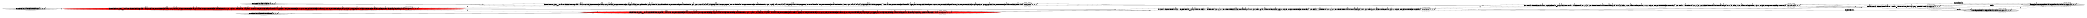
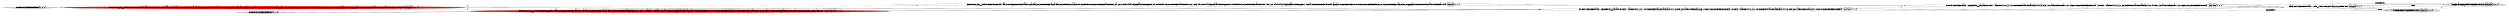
  digraph {
    rankdir=LR
    node [fillcolor=lightgray shape=ellipse style=filled]
    edge [style=bold]
    n1 [label="testTimeseriesWithNonExistentFilterInOr['1', '0', '0']" shape=diamond]
    n2 [fillcolor=red label="TimeseriesQuery query = Druids.newTimeseriesQueryBuilder().dataSource(QueryRunnerTestHelper.dataSource).granularity(QueryRunnerTestHelper.dayGran).filters(QueryRunnerTestHelper.marketDimension,\"spot\",\"upfront\",\"total_market\",\"billyblank\").intervals(QueryRunnerTestHelper.firstToThird).aggregators(QueryRunnerTestHelper.rowsCount,QueryRunnerTestHelper.indexLongSum,QueryRunnerTestHelper.qualityUniques).postAggregators(QueryRunnerTestHelper.addRowsIndexConstant).descending(descending).build()@@@3@@@['1', '0', '0']"]
-   n3 [label="testTimeseriesWithBoundFilter1['0', '0', '1']" shape=diamond]
    n4 [fillcolor=white label="TimeseriesQuery query = Druids.newTimeseriesQueryBuilder().dataSource(QueryRunnerTestHelper.dataSource).granularity(QueryRunnerTestHelper.dayGran).filters(new AndDimFilter(Arrays.asList(new BoundDimFilter(QueryRunnerTestHelper.marketDimension,\"spa\",\"spot\",true,null,null,null,StringComparators.LEXICOGRAPHIC),new BoundDimFilter(QueryRunnerTestHelper.marketDimension,\"spot\",\"spotify\",null,true,null,null,StringComparators.LEXICOGRAPHIC),new BoundDimFilter(QueryRunnerTestHelper.marketDimension,\"SPOT\",\"spot\",null,null,null,null,StringComparators.LEXICOGRAPHIC)))).intervals(QueryRunnerTestHelper.firstToThird).aggregators(QueryRunnerTestHelper.rowsCount,QueryRunnerTestHelper.indexLongSum,QueryRunnerTestHelper.qualityUniques).postAggregators(QueryRunnerTestHelper.addRowsIndexConstant).build()@@@3@@@['0', '0', '1']"]
    n5 [fillcolor=white label="List<Result<TimeseriesResultValue>> expectedResults = Arrays.asList(new Result<>(DateTimes.of(\"2011-04-01\"),new TimeseriesResultValue(ImmutableMap.of(\"rows\",9L,\"index\",1102L,\"addRowsIndexConstant\",1112.0,\"uniques\",QueryRunnerTestHelper.UNIQUES_9))),new Result<>(DateTimes.of(\"2011-04-02\"),new TimeseriesResultValue(ImmutableMap.of(\"rows\",9L,\"index\",1120L,\"addRowsIndexConstant\",1130.0,\"uniques\",QueryRunnerTestHelper.UNIQUES_9))))@@@4@@@['0', '0', '1']"]
    n6 [fillcolor=white label="Iterable<Result<TimeseriesResultValue>> results = runner.run(QueryPlus.wrap(query),CONTEXT).toList()@@@5@@@['1', '1', '1']"]
    n7 [label="TestHelper.assertExpectedResults(expectedResults,results)@@@6@@@['0', '0', '1']"]
    n8 [label="assertExpectedResults(expectedResults,results)@@@6@@@['1', '1', '0']"]
    n9 [label="testTimeseriesWithNonExistentFilterInOr['0', '1', '0']" shape=diamond]
    n10 [fillcolor=red label="TimeseriesQuery query = Druids.newTimeseriesQueryBuilder().dataSource(QueryRunnerTestHelper.dataSource).granularity(QueryRunnerTestHelper.dayGran).filters(QueryRunnerTestHelper.marketDimension,\"spot\",\"upfront\",\"total_market\",\"billyblank\").intervals(QueryRunnerTestHelper.firstToThird).aggregators(QueryRunnerTestHelper.rowsCount,QueryRunnerTestHelper.indexLongSum,QueryRunnerTestHelper.qualityUniques).postAggregators(QueryRunnerTestHelper.addRowsIndexConstant).descending(descending).context(makeContext()).build()@@@3@@@['0', '1', '0']"]
    n11 [fillcolor=white label="List<Result<TimeseriesResultValue>> expectedResults = Arrays.asList(new Result<>(DateTimes.of(\"2011-04-01\"),new TimeseriesResultValue(ImmutableMap.of(\"rows\",13L,\"index\",6619L,\"addRowsIndexConstant\",6633.0,\"uniques\",QueryRunnerTestHelper.UNIQUES_9))),new Result<>(DateTimes.of(\"2011-04-02\"),new TimeseriesResultValue(ImmutableMap.of(\"rows\",13L,\"index\",5827L,\"addRowsIndexConstant\",5841.0,\"uniques\",QueryRunnerTestHelper.UNIQUES_9))))@@@4@@@['1', '1', '0']"]
    n1 -> n2
    n2 -> n4 [label=0 style=dashed]
    n2 -> n10 [label=0 style=dashed]
    n2 -> n11
-   n3 -> n4
    n4 -> n5
    n5 -> n6
    n5 -> n7 [label=expectedResults style=solid]
    n6 -> n7
    n6 -> n7 [label=results style=solid]
    n6 -> n8
    n6 -> n8 [label=results style=solid]
    n8 -> n7 [label=0 style=dashed]
    n9 -> n10
    n10 -> n11
    n11 -> n5 [label=0 style=dashed]
    n11 -> n6
    n11 -> n8 [label=expectedResults style=solid]
  }
